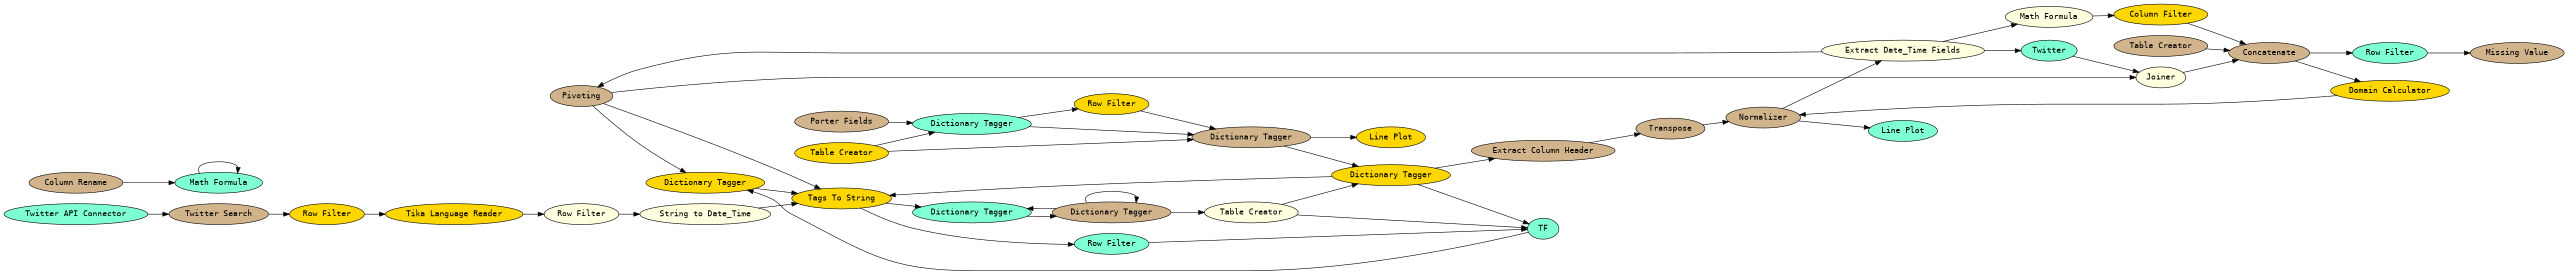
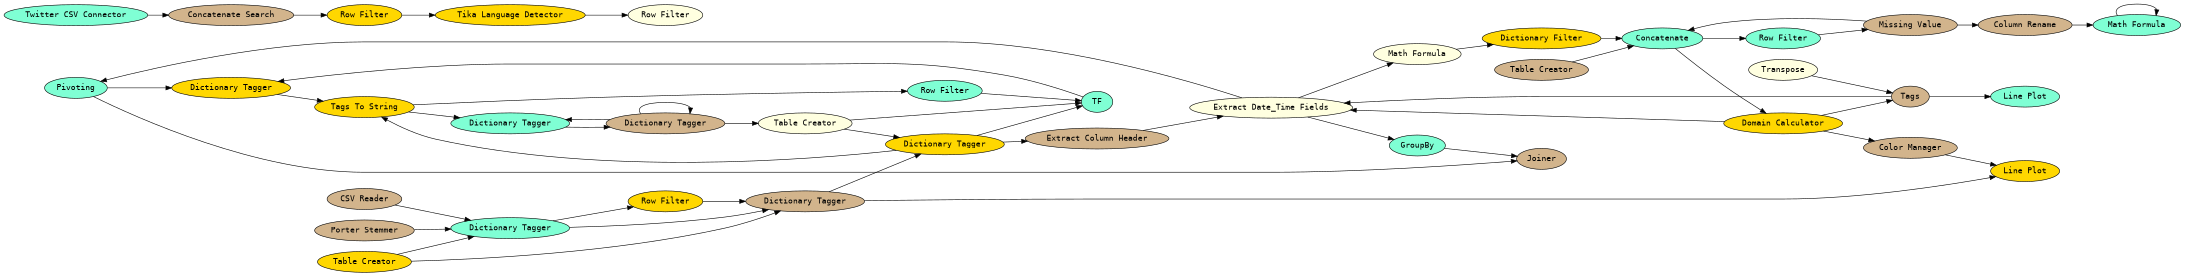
  digraph {
    fontname="DejaVu Sans Mono"
    rankdir=LR
    node [fillcolor=tan fontname="DejaVu Sans Mono" style=filled]
    edge [fontname="DejaVu Sans Mono"]
-   n1 [label=Pivoting]
+   n1 [fillcolor=aquamarine label=Pivoting]
    n2 [fillcolor=gold label="Dictionary Tagger"]
-   n3 [fillcolor=lightyellow label=Joiner]
+   n3 [label=Joiner]
    n4 [fillcolor=gold label="Tags To String"]
-   n5 [label=Concatenate]
+   n5 [fillcolor=aquamarine label=Concatenate]
    n6 [fillcolor=aquamarine label="Dictionary Tagger"]
    n7 [fillcolor=aquamarine label="Row Filter"]
    n8 [fillcolor=lightyellow label="Extract Date_Time Fields"]
    n9 [fillcolor=lightyellow label="Math Formula"]
-   n10 [fillcolor=aquamarine label=Twitter]
-   n11 [fillcolor=gold label="Column Filter"]
+   n10 [fillcolor=aquamarine label=GroupBy]
+   n11 [fillcolor=gold label="Dictionary Filter"]
    n12 [fillcolor=aquamarine label="Row Filter"]
    n13 [fillcolor=gold label="Domain Calculator"]
    n14 [label="Missing Value"]
-   n16 [label=Normalizer]
+   n15 [label="Color Manager"]
+   n16 [label=Tags]
    n17 [fillcolor=lightyellow label="Table Creator"]
    n18 [fillcolor=gold label="Dictionary Tagger"]
    n19 [fillcolor=aquamarine label=TF]
    n20 [label="Extract Column Header"]
-   n21 [label=Transpose]
+   n21 [fillcolor=lightyellow label=Transpose]
    n22 [label="Table Creator"]
    n23 [label="Dictionary Tagger"]
    n24 [label="Column Rename"]
    n25 [fillcolor=aquamarine label="Math Formula"]
    n26 [fillcolor=gold label="Table Creator"]
    n27 [label="Dictionary Tagger"]
    n28 [fillcolor=aquamarine label="Dictionary Tagger"]
    n29 [fillcolor=gold label="Line Plot"]
    n30 [fillcolor=gold label="Row Filter"]
-   n31 [fillcolor=aquamarine label="Twitter API Connector"]
-   n32 [label="Twitter Search"]
+   n31 [fillcolor=aquamarine label="Twitter CSV Connector"]
+   n32 [label="Concatenate Search"]
    n33 [fillcolor=gold label="Row Filter"]
-   n34 [fillcolor=gold label="Tika Language Reader"]
+   n34 [fillcolor=gold label="Tika Language Detector"]
    n35 [fillcolor=lightyellow label="Row Filter"]
-   n36 [fillcolor=lightyellow label="String to Date_Time"]
+   n37 [label="CSV Reader"]
    n38 [fillcolor=aquamarine label="Line Plot"]
-   n39 [label="Porter Fields"]
+   n39 [label="Porter Stemmer"]
    n1 -> n2
    n1 -> n3
-   n1 -> n4
    n2 -> n4
-   n3 -> n5
+   n14 -> n5
    n4 -> n6
    n4 -> n7
    n5 -> n12
    n5 -> n13
    n6 -> n23
    n7 -> n19
    n8 -> n1
    n8 -> n9
    n8 -> n10
    n9 -> n11
    n10 -> n3
    n11 -> n5
    n12 -> n14
+   n13 -> n8
+   n13 -> n15
    n13 -> n16
+   n14 -> n24
+   n15 -> n29
    n16 -> n8
    n16 -> n38
    n17 -> n18
    n17 -> n19
    n18 -> n4
    n18 -> n19
    n18 -> n20
    n19 -> n2
-   n20 -> n21
+   n20 -> n8
    n21 -> n16
    n22 -> n5
    n23 -> n6
    n23 -> n17
    n23 -> n23
    n24 -> n25
    n25 -> n25
    n26 -> n27
    n26 -> n28
    n27 -> n18
    n27 -> n29
    n28 -> n27
    n28 -> n30
    n30 -> n27
    n31 -> n32
    n32 -> n33
    n33 -> n34
    n34 -> n35
-   n35 -> n36
-   n36 -> n4
+   n37 -> n28
    n39 -> n28
  }
